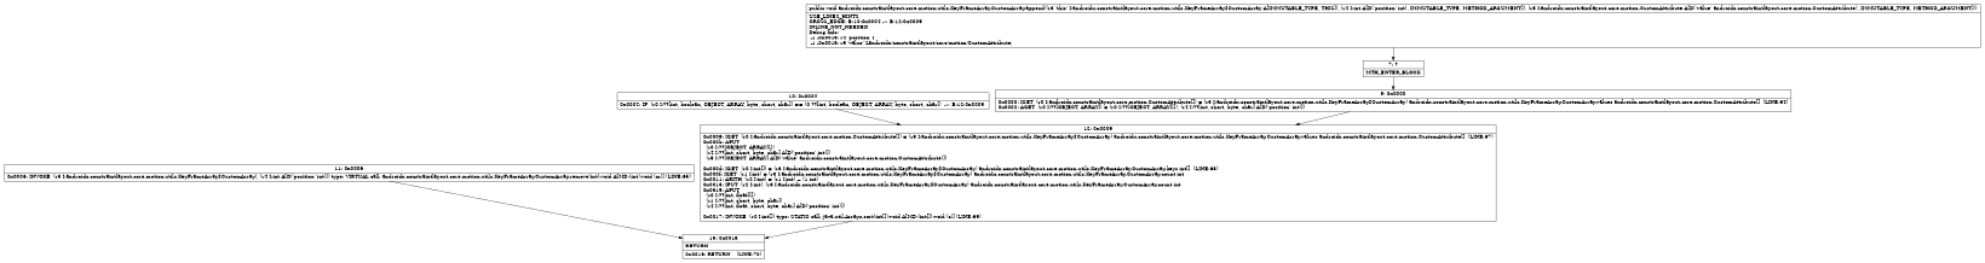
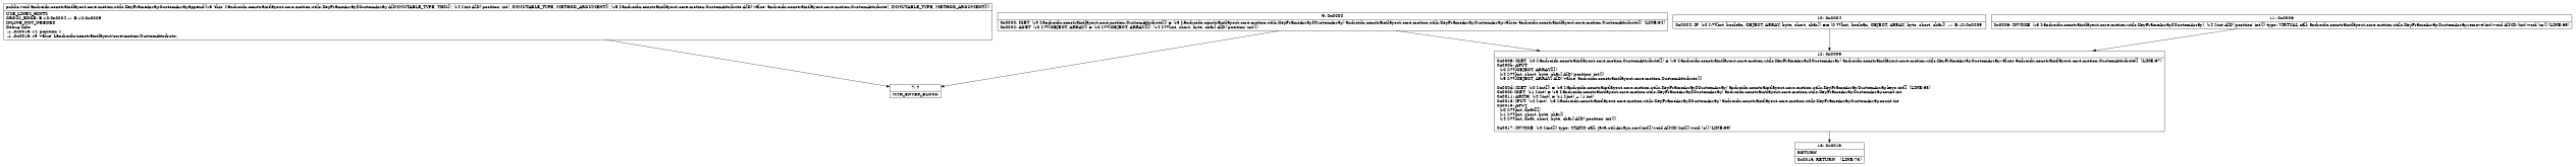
  digraph {
    node [shape=record]
    n1 [label="{7\:\ ?|MTH_ENTER_BLOCK\l}"]
    n2 [label="{9\:\ 0x0000|0x0000: IGET  (r0 I:androidx.constraintlayout.core.motion.CustomAttribute[]) = (r3 I:androidx.constraintlayout.core.motion.utils.KeyFrameArray$CustomArray) androidx.constraintlayout.core.motion.utils.KeyFrameArray.CustomArray.values androidx.constraintlayout.core.motion.CustomAttribute[]  (LINE:64)\l0x0002: AGET  (r0 I:??[OBJECT, ARRAY]) = (r0 I:??[OBJECT, ARRAY][]), (r4 I:??[int, short, byte, char] A[D('position' int)]) \l}"]
-   n3 [label="{12\:\ 0x0009|0x0009: IGET  (r0 I:androidx.constraintlayout.core.motion.CustomAttribute[]) = (r3 I:androidx.constraintlayout.core.motion.utils.KeyFrameArray$CustomArray) androidx.constraintlayout.core.motion.utils.KeyFrameArray.CustomArray.values androidx.constraintlayout.core.motion.CustomAttribute[]  (LINE:67)\l0x000b: APUT  \l  (r0 I:??[OBJECT, ARRAY][])\l  (r4 I:??[int, short, byte, char] A[D('position' int)])\l  (r5 I:??[OBJECT, ARRAY] A[D('value' androidx.constraintlayout.core.motion.CustomAttribute)])\l \l0x000d: IGET  (r0 I:int[]) = (r3 I:androidx.constraintlayout.core.motion.utils.KeyFrameArray$CustomArray) androidx.constraintlayout.core.motion.utils.KeyFrameArray.CustomArray.keys int[]  (LINE:68)\l0x000f: IGET  (r1 I:int) = (r3 I:androidx.constraintlayout.core.motion.utils.KeyFrameArray$CustomArray) androidx.constraintlayout.core.motion.utils.KeyFrameArray.CustomArray.count int \l0x0011: ARITH  (r2 I:int) = (r1 I:int) + (1 int) \l0x0013: IPUT  (r2 I:int), (r3 I:androidx.constraintlayout.core.motion.utils.KeyFrameArray$CustomArray) androidx.constraintlayout.core.motion.utils.KeyFrameArray.CustomArray.count int \l0x0315: APUT  \l  (r0 I:??[int, float][])\l  (r1 I:??[int, short, byte, char])\l  (r4 I:??[int, float, short, byte, char] A[D('position' int)])\l \l0x0017: INVOKE  (r0 I:int[]) type: STATIC call: java.util.Arrays.sort(int[]):void A[MD:(int[]):void (c)] (LINE:69)\l}"]
+   n3 [label="{12\:\ 0x0009|0x0009: IGET  (r0 I:androidx.constraintlayout.core.motion.CustomAttribute[]) = (r3 I:androidx.constraintlayout.core.motion.utils.KeyFrameArray$CustomArray) androidx.constraintlayout.core.motion.utils.KeyFrameArray.CustomArray.values androidx.constraintlayout.core.motion.CustomAttribute[]  (LINE:67)\l0x000b: APUT  \l  (r0 I:??[OBJECT, ARRAY][])\l  (r4 I:??[int, short, byte, char] A[D('position' int)])\l  (r5 I:??[OBJECT, ARRAY] A[D('value' androidx.constraintlayout.core.motion.CustomAttribute)])\l \l0x000d: IGET  (r0 I:int[]) = (r3 I:androidx.constraintlayout.core.motion.utils.KeyFrameArray$CustomArray) androidx.constraintlayout.core.motion.utils.KeyFrameArray.CustomArray.keys int[]  (LINE:68)\l0x000f: IGET  (r1 I:int) = (r3 I:androidx.constraintlayout.core.motion.utils.KeyFrameArray$CustomArray) androidx.constraintlayout.core.motion.utils.KeyFrameArray.CustomArray.count int \l0x0011: ARITH  (r2 I:int) = (r1 I:int) + (1 int) \l0x0013: IPUT  (r2 I:int), (r3 I:androidx.constraintlayout.core.motion.utils.KeyFrameArray$CustomArray) androidx.constraintlayout.core.motion.utils.KeyFrameArray.CustomArray.count int \l0x0015: APUT  \l  (r0 I:??[int, float][])\l  (r1 I:??[int, short, byte, char])\l  (r4 I:??[int, float, short, byte, char] A[D('position' int)])\l \l0x0017: INVOKE  (r0 I:int[]) type: STATIC call: java.util.Arrays.sort(int[]):void A[MD:(int[]):void (c)] (LINE:69)\l}"]
    n4 [label="{10\:\ 0x0004|0x0004: IF  (r0 I:??[int, boolean, OBJECT, ARRAY, byte, short, char]) == (0 ??[int, boolean, OBJECT, ARRAY, byte, short, char])  \-\> B:12:0x0009 \l}"]
    n5 [label="{11\:\ 0x0006|0x0006: INVOKE  (r3 I:androidx.constraintlayout.core.motion.utils.KeyFrameArray$CustomArray), (r4 I:int A[D('position' int)]) type: VIRTUAL call: androidx.constraintlayout.core.motion.utils.KeyFrameArray.CustomArray.remove(int):void A[MD:(int):void (m)] (LINE:65)\l}"]
-   n6 [label="{13\:\ 0x001a|RETURN\l|0x001a: RETURN    (LINE:70)\l}"]
+   n6 [label="{13\:\ 0x001a|RETURN\l|0x001a: RETURN    (LINE:73)\l}"]
    n7 [label="{public void androidx.constraintlayout.core.motion.utils.KeyFrameArray.CustomArray.append((r3 'this' I:androidx.constraintlayout.core.motion.utils.KeyFrameArray$CustomArray A[IMMUTABLE_TYPE, THIS]), (r4 I:int A[D('position' int), IMMUTABLE_TYPE, METHOD_ARGUMENT]), (r5 I:androidx.constraintlayout.core.motion.CustomAttribute A[D('value' androidx.constraintlayout.core.motion.CustomAttribute), IMMUTABLE_TYPE, METHOD_ARGUMENT]))  | USE_LINES_HINTS\lCROSS_EDGE: B:10:0x0004 \-\> B:12:0x0009\lINLINE_NOT_NEEDED\lDebug Info:\l  \-1 \-0x001a: r4 'position' I\l  \-1 \-0x001a: r5 'value' Landroidx\/constraintlayout\/core\/motion\/CustomAttribute;\l}"]
-   n1 -> n2
+   n2 -> n1
    n2 -> n3
    n3 -> n6
    n4 -> n3
-   n5 -> n6
+   n5 -> n3
    n7 -> n1
  }
